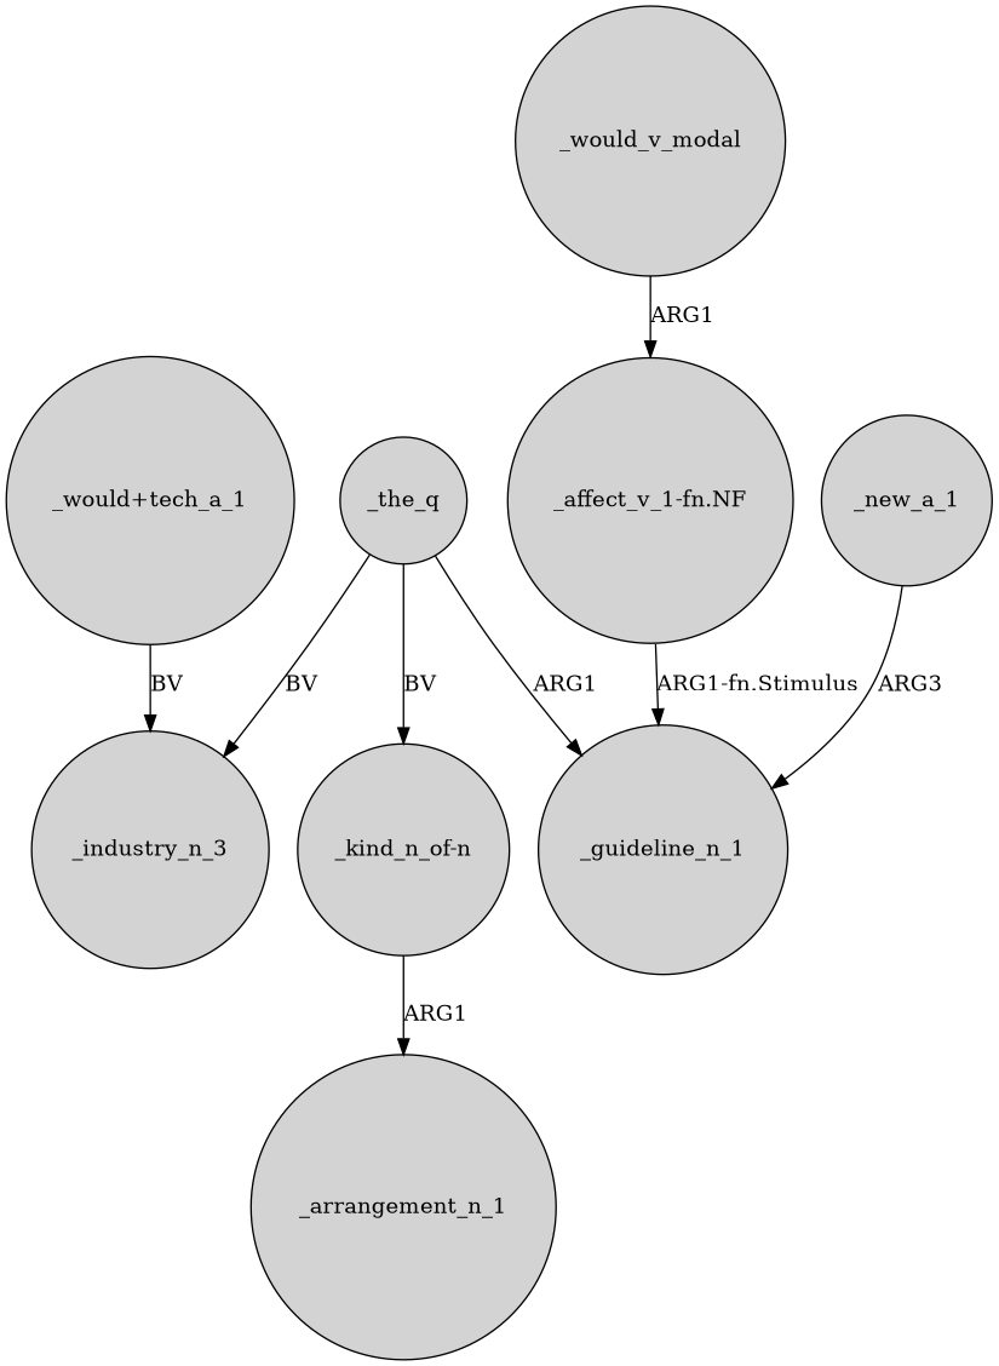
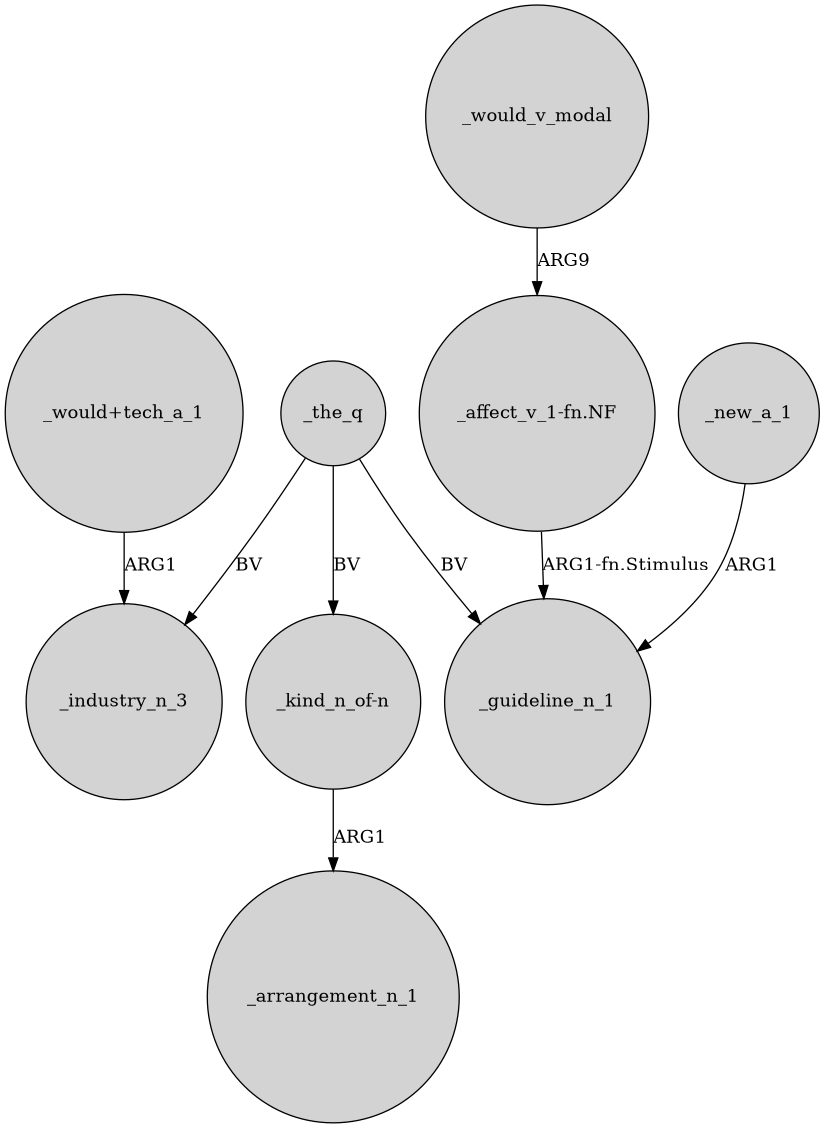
  digraph {
    node [shape=circle style=filled]
    n1 [label="_would+tech_a_1"]
    n2 [label=_industry_n_3]
    _the_q
    _guideline_n_1
    "_kind_n_of-n"
    _arrangement_n_1
    "_affect_v_1-fn.NF"
    _new_a_1
    _would_v_modal
-   n1 -> n2 [label=BV]
+   n1 -> n2 [label=ARG1]
    _the_q -> n2 [label=BV]
-   _the_q -> _guideline_n_1 [label=ARG1]
+   _the_q -> _guideline_n_1 [label=BV]
    _the_q -> "_kind_n_of-n" [label=BV]
    "_kind_n_of-n" -> _arrangement_n_1 [label=ARG1]
    "_affect_v_1-fn.NF" -> _guideline_n_1 [label="ARG1-fn.Stimulus"]
-   _new_a_1 -> _guideline_n_1 [label=ARG3]
-   _would_v_modal -> "_affect_v_1-fn.NF" [label=ARG1]
+   _new_a_1 -> _guideline_n_1 [label=ARG1]
+   _would_v_modal -> "_affect_v_1-fn.NF" [label=ARG9]
  }
